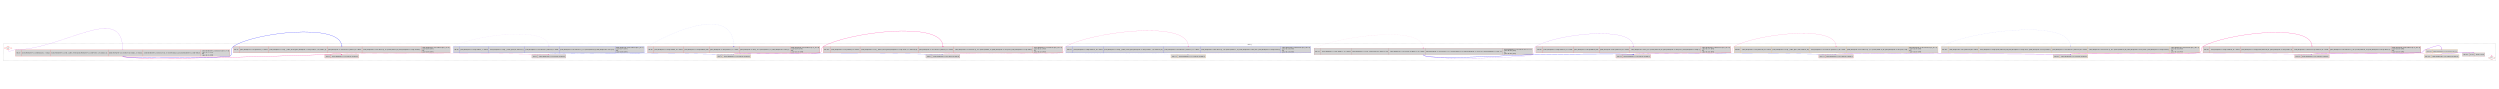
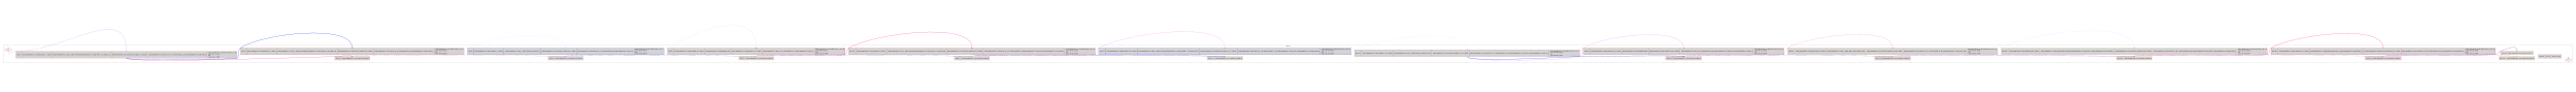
  digraph {
    fontname=Nunito
    rankdir=LR
    node [color=red fillcolor=lightgrey fontname=Nunito shape=record style=filled]
    edge [constraint=true fontname=Nunito headport=n style=solid tailport=s arrowhead=odot color=deeppink weight=10]
    n1 [fillcolor=white label=NOP shape=Mdiamond]
    n2 [color=brown fillcolor=white label=INV shape=Mdiamond]
    n3 [label="{\<bb\ 2\>:\l|[valid_files/fprintf-1.c:13:3]\ stdout.0_1\ =\ stdout;\l|[valid_files/fprintf-1.c:13:3]\ __builtin_fwrite\ ([valid_files/fprintf-1.c:13:3]\ \"hello\",\ 1,\ 5,\ stdout.0_1);\l|[valid_files/fprintf-1.c:13:3\ discrim\ 1]\ stdout.1_2\ =\ stdout;\l|[valid_files/fprintf-1.c:13:3\ discrim\ 1]\ _3\ =\ fprintf\ (stdout.1_2,\ [valid_files/fprintf-1.c:13:3]\ \"hello\");\l|[valid_files/fprintf-1.c:13:3\ discrim\ 2]\ if\ (_3\ !=\ 5)\l\ \ goto\ \<bb\ 3\>;\ [INV]\lelse\l\ \ goto\ \<bb\ 4\>;\ [INV]\l}"]
    n4 [label="{\<bb\ 3\>:\l|[valid_files/fprintf-1.c:13:3\ discrim\ 1]\ abort\ ();\l}"]
    n5 [label="{\<bb\ 4\>:\l|[valid_files/fprintf-1.c:14:3]\ stdout.2_4\ =\ stdout;\l|[valid_files/fprintf-1.c:14:3]\ __builtin_fwrite\ ([valid_files/fprintf-1.c:14:3]\ \"hello\\n\",\ 1,\ 6,\ stdout.2_4);\l|[valid_files/fprintf-1.c:14:3\ discrim\ 1]\ stdout.3_5\ =\ stdout;\l|[valid_files/fprintf-1.c:14:3\ discrim\ 1]\ _6\ =\ fprintf\ (stdout.3_5,\ [valid_files/fprintf-1.c:14:3]\ \"hello\\n\");\l|[valid_files/fprintf-1.c:14:3\ discrim\ 2]\ if\ (_6\ !=\ 6)\l\ \ goto\ \<bb\ 5\>;\ [INV]\lelse\l\ \ goto\ \<bb\ 6\>;\ [INV]\l}"]
    n6 [color=brown label="{\<bb\ 5\>:\l|[valid_files/fprintf-1.c:14:3\ discrim\ 1]\ abort\ ();\l}"]
    n7 [color=blue label="{\<bb\ 6\>:\l|[valid_files/fprintf-1.c:15:3]\ stdout.4_7\ =\ stdout;\l|[valid_files/fprintf-1.c:15:3]\ __builtin_fputc\ (97,\ stdout.4_7);\l|[valid_files/fprintf-1.c:15:3\ discrim\ 1]\ stdout.5_8\ =\ stdout;\l|[valid_files/fprintf-1.c:15:3\ discrim\ 1]\ _9\ =\ fprintf\ (stdout.5_8,\ [valid_files/fprintf-1.c:15:3]\ \"a\");\l|[valid_files/fprintf-1.c:15:3\ discrim\ 2]\ if\ (_9\ !=\ 1)\l\ \ goto\ \<bb\ 7\>;\ [INV]\lelse\l\ \ goto\ \<bb\ 8\>;\ [INV]\l}"]
    n8 [color=darkorange label="{\<bb\ 7\>:\l|[valid_files/fprintf-1.c:15:3\ discrim\ 1]\ abort\ ();\l}"]
    n9 [label="{\<bb\ 8\>:\l|[valid_files/fprintf-1.c:16:3]\ stdout.6_10\ =\ stdout;\l|[valid_files/fprintf-1.c:16:3]\ GIMPLE_NOP\l|[valid_files/fprintf-1.c:16:3]\ stdout.7_11\ =\ stdout;\l|[valid_files/fprintf-1.c:16:3]\ _12\ =\ fprintf\ (stdout.7_11,\ [valid_files/fprintf-1.c:16:3]\ \"\");\l|[valid_files/fprintf-1.c:16:3\ discrim\ 1]\ if\ (_12\ !=\ 0)\l\ \ goto\ \<bb\ 9\>;\ [INV]\lelse\l\ \ goto\ \<bb\ 10\>;\ [INV]\l}"]
    n10 [color=brown label="{\<bb\ 9\>:\l|[valid_files/fprintf-1.c:16:3\ discrim\ 1]\ abort\ ();\l}"]
    n11 [label="{\<bb\ 10\>:\l|[valid_files/fprintf-1.c:17:3]\ stdout.8_13\ =\ stdout;\l|[valid_files/fprintf-1.c:17:3]\ __builtin_fwrite\ ([valid_files/fprintf-1.c:17:3]\ \"hello\",\ 1,\ 5,\ stdout.8_13);\l|[valid_files/fprintf-1.c:17:3\ discrim\ 1]\ stdout.9_14\ =\ stdout;\l|[valid_files/fprintf-1.c:17:3\ discrim\ 1]\ _15\ =\ fprintf\ (stdout.9_14,\ [valid_files/fprintf-1.c:17:3]\ \"%s\",\ [valid_files/fprintf-1.c:17:3]\ \"hello\");\l|[valid_files/fprintf-1.c:17:3\ discrim\ 2]\ if\ (_15\ !=\ 5)\l\ \ goto\ \<bb\ 11\>;\ [INV]\lelse\l\ \ goto\ \<bb\ 12\>;\ [INV]\l}"]
    n12 [color=darkorange label="{\<bb\ 11\>:\l|[valid_files/fprintf-1.c:17:3\ discrim\ 1]\ abort\ ();\l}"]
    n13 [color=blue label="{\<bb\ 12\>:\l|[valid_files/fprintf-1.c:18:3]\ stdout.10_16\ =\ stdout;\l|[valid_files/fprintf-1.c:18:3]\ __builtin_fwrite\ ([valid_files/fprintf-1.c:18:3]\ \"hello\\n\",\ 1,\ 6,\ stdout.10_16);\l|[valid_files/fprintf-1.c:18:3\ discrim\ 1]\ stdout.11_17\ =\ stdout;\l|[valid_files/fprintf-1.c:18:3\ discrim\ 1]\ _18\ =\ fprintf\ (stdout.11_17,\ [valid_files/fprintf-1.c:18:3]\ \"%s\",\ [valid_files/fprintf-1.c:18:3]\ \"hello\\n\");\l|[valid_files/fprintf-1.c:18:3\ discrim\ 2]\ if\ (_18\ !=\ 6)\l\ \ goto\ \<bb\ 13\>;\ [INV]\lelse\l\ \ goto\ \<bb\ 14\>;\ [INV]\l}"]
    n14 [color=brown label="{\<bb\ 14\>:\l|[valid_files/fprintf-1.c:19:3]\ stdout.12_19\ =\ stdout;\l|[valid_files/fprintf-1.c:19:3]\ __builtin_fputc\ (97,\ stdout.12_19);\l|[valid_files/fprintf-1.c:19:3\ discrim\ 1]\ stdout.13_20\ =\ stdout;\l|[valid_files/fprintf-1.c:19:3\ discrim\ 1]\ _21\ =\ fprintf\ (stdout.13_20,\ [valid_files/fprintf-1.c:19:3]\ \"%s\",\ [valid_files/fprintf-1.c:19:3]\ \"a\");\l|[valid_files/fprintf-1.c:19:3\ discrim\ 2]\ if\ (_21\ !=\ 1)\l\ \ goto\ \<bb\ 15\>;\ [INV]\lelse\l\ \ goto\ \<bb\ 16\>;\ [INV]\l}"]
    n15 [label="{\<bb\ 15\>:\l|[valid_files/fprintf-1.c:19:3\ discrim\ 1]\ abort\ ();\l}"]
    n16 [label="{\<bb\ 16\>:\l|[valid_files/fprintf-1.c:20:3]\ stdout.14_22\ =\ stdout;\l|[valid_files/fprintf-1.c:20:3]\ GIMPLE_NOP\l|[valid_files/fprintf-1.c:20:3]\ stdout.15_23\ =\ stdout;\l|[valid_files/fprintf-1.c:20:3]\ _24\ =\ fprintf\ (stdout.15_23,\ [valid_files/fprintf-1.c:20:3]\ \"%s\",\ [valid_files/fprintf-1.c:20:3]\ \"\");\l|[valid_files/fprintf-1.c:20:3\ discrim\ 1]\ if\ (_24\ !=\ 0)\l\ \ goto\ \<bb\ 17\>;\ [INV]\lelse\l\ \ goto\ \<bb\ 18\>;\ [INV]\l}"]
    n17 [label="{\<bb\ 17\>:\l|[valid_files/fprintf-1.c:20:3\ discrim\ 1]\ abort\ ();\l}"]
    n18 [color=darkorange label="{\<bb\ 18\>:\l|[valid_files/fprintf-1.c:21:3]\ stdout.16_25\ =\ stdout;\l|[valid_files/fprintf-1.c:21:3]\ __builtin_fputc\ (120,\ stdout.16_25);\l|[valid_files/fprintf-1.c:21:3\ discrim\ 1]\ stdout.17_26\ =\ stdout;\l|[valid_files/fprintf-1.c:21:3\ discrim\ 1]\ _27\ =\ fprintf\ (stdout.17_26,\ [valid_files/fprintf-1.c:21:3]\ \"%c\",\ 120);\l|[valid_files/fprintf-1.c:21:3\ discrim\ 2]\ if\ (_27\ !=\ 1)\l\ \ goto\ \<bb\ 19\>;\ [INV]\lelse\l\ \ goto\ \<bb\ 20\>;\ [INV]\l}"]
    n19 [color=darkorange label="{\<bb\ 19\>:\l|[valid_files/fprintf-1.c:21:3\ discrim\ 1]\ abort\ ();\l}"]
    n20 [color=darkorange label="{\<bb\ 20\>:\l|[valid_files/fprintf-1.c:22:3]\ stdout.18_28\ =\ stdout;\l|[valid_files/fprintf-1.c:22:3]\ fprintf\ (stdout.18_28,\ [valid_files/fprintf-1.c:22:3]\ \"%s\\n\",\ [valid_files/fprintf-1.c:22:3]\ \"hello\\n\");\l|[valid_files/fprintf-1.c:22:3\ discrim\ 1]\ stdout.19_29\ =\ stdout;\l|[valid_files/fprintf-1.c:22:3\ discrim\ 1]\ _30\ =\ fprintf\ (stdout.19_29,\ [valid_files/fprintf-1.c:22:3]\ \"%s\\n\",\ [valid_files/fprintf-1.c:22:3]\ \"hello\\n\");\l|[valid_files/fprintf-1.c:22:3\ discrim\ 2]\ if\ (_30\ !=\ 7)\l\ \ goto\ \<bb\ 21\>;\ [INV]\lelse\l\ \ goto\ \<bb\ 22\>;\ [INV]\l}"]
    n21 [label="{\<bb\ 21\>:\l|[valid_files/fprintf-1.c:22:3\ discrim\ 1]\ abort\ ();\l}"]
    n22 [label="{\<bb\ 22\>:\l|[valid_files/fprintf-1.c:23:3]\ stdout.20_31\ =\ stdout;\l|[valid_files/fprintf-1.c:23:3]\ fprintf\ (stdout.20_31,\ [valid_files/fprintf-1.c:23:3]\ \"%d\\n\",\ 0);\l|[valid_files/fprintf-1.c:23:3\ discrim\ 1]\ stdout.21_32\ =\ stdout;\l|[valid_files/fprintf-1.c:23:3\ discrim\ 1]\ _33\ =\ fprintf\ (stdout.21_32,\ [valid_files/fprintf-1.c:23:3]\ \"%d\\n\",\ 0);\l|[valid_files/fprintf-1.c:23:3\ discrim\ 2]\ if\ (_33\ !=\ 2)\l\ \ goto\ \<bb\ 23\>;\ [INV]\lelse\l\ \ goto\ \<bb\ 24\>;\ [INV]\l}"]
    n23 [color=darkorange label="{\<bb\ 23\>:\l|[valid_files/fprintf-1.c:23:3\ discrim\ 1]\ abort\ ();\l}"]
    n24 [color=darkorange label="{\<bb\ 24\>:\l|[valid_files/fprintf-1.c:24:10]\ D.3756\ =\ 0;\l}"]
    n25 [color=brown label="{\<bb\ 25\>:\l|\<L22\>:\l|return\ D.3756;\l}"]
    subgraph cluster_1 {
      color=black
      label="main ()"
      style=dashed
      n1
      n2
      n3
      n4
      n5
      n6
      n7
      n8
      n9
      n10
      n11
      n12
      n13
      n14
      n15
      n16
      n17
      n18
      n19
      n20
      n21
      n22
      n23
      n24
      n25
    }
    n1 -> n2 [style=invis arrowhead="" color="" weight=""]
    n1 -> n3 [color=purple weight=100]
    n3 -> n4 [arrowhead=tee style=bold]
    n3 -> n5 [color=blue style=bold]
    n5 -> n6 [arrowhead=tee]
    n5 -> n7 [color=purple style=dotted]
    n7 -> n8 [color=blue]
    n7 -> n9 [arrowhead=tee color=blue style=dotted]
    n9 -> n10 [color=blue]
    n9 -> n11 [arrowhead=tee style=bold]
-   n11 -> n12 [color=blue style=dotted]
+   n11 -> n12 [color=blue style=bold]
    n11 -> n13 [arrowhead=tee]
    n13 -> n14 [arrowhead=tee style=dotted]
    n14 -> n15 [arrowhead=tee color=blue style=bold]
    n14 -> n16 [arrowhead=tee color=purple]
    n16 -> n17 [color=blue]
    n16 -> n18 [arrowhead=tee]
    n18 -> n19 [arrowhead=tee color=purple style=bold]
    n18 -> n20 [color=blue style=dotted]
    n20 -> n21 [arrowhead=tee color=purple]
    n20 -> n22 [style=bold]
    n22 -> n23
    n22 -> n24 [color=purple style=bold]
-   n24 -> n25 [color=purple style=bold weight=100]
    n25 -> n2 [arrowhead=tee style=dotted]
  }
